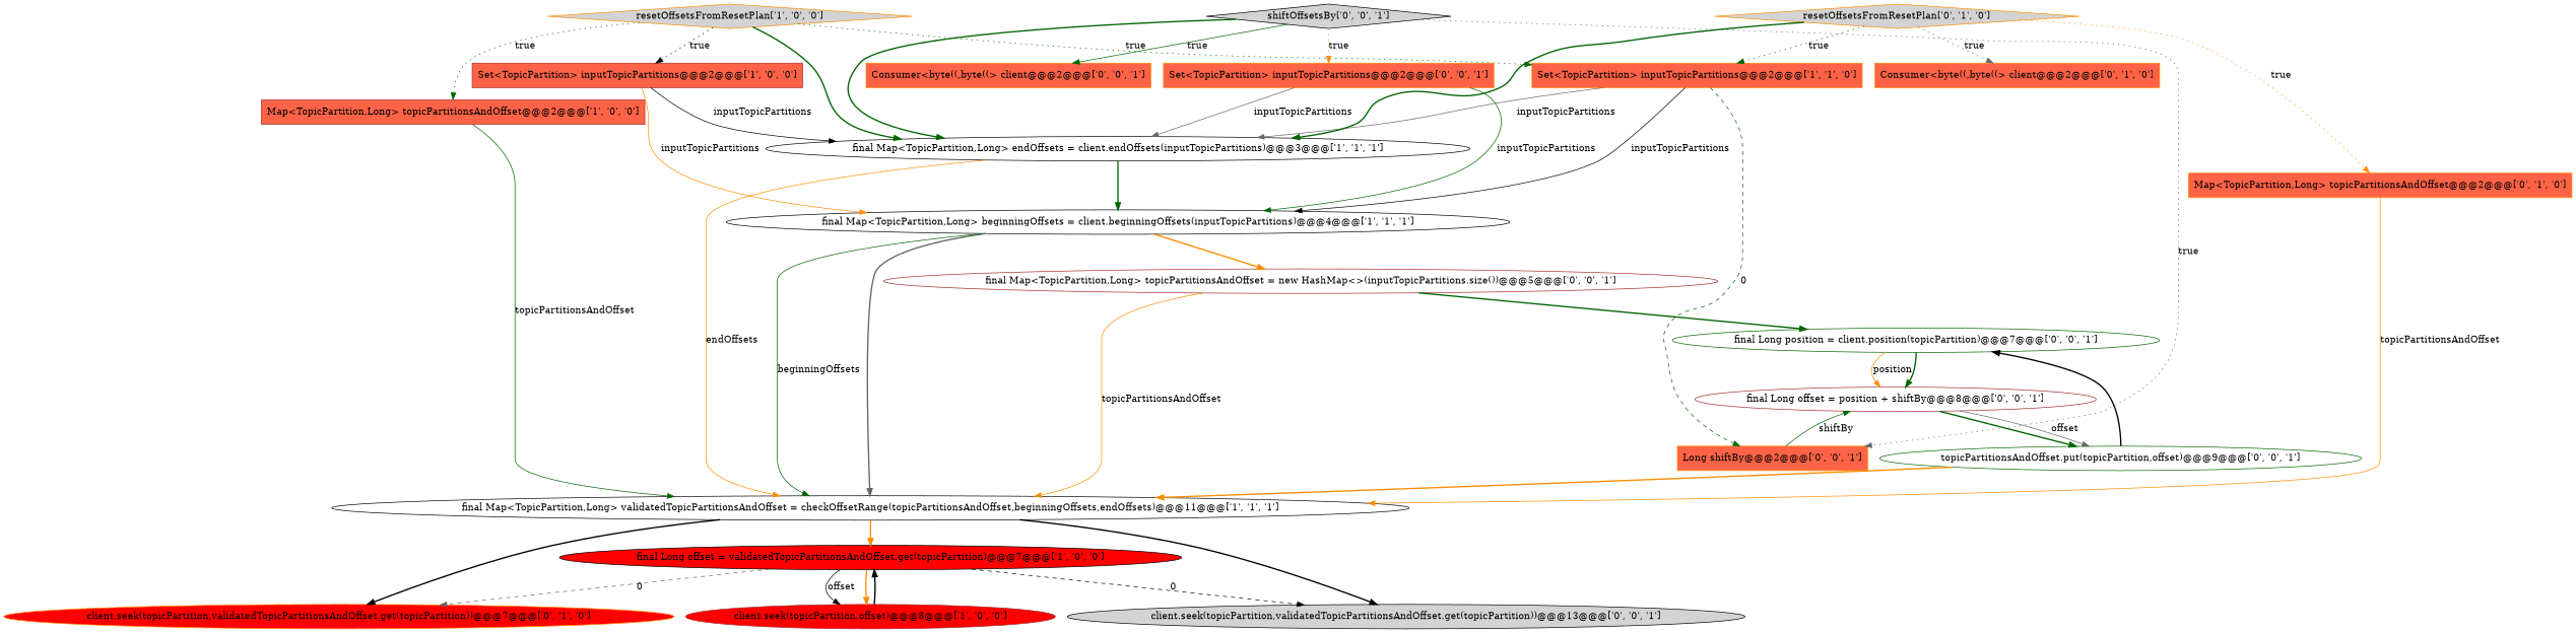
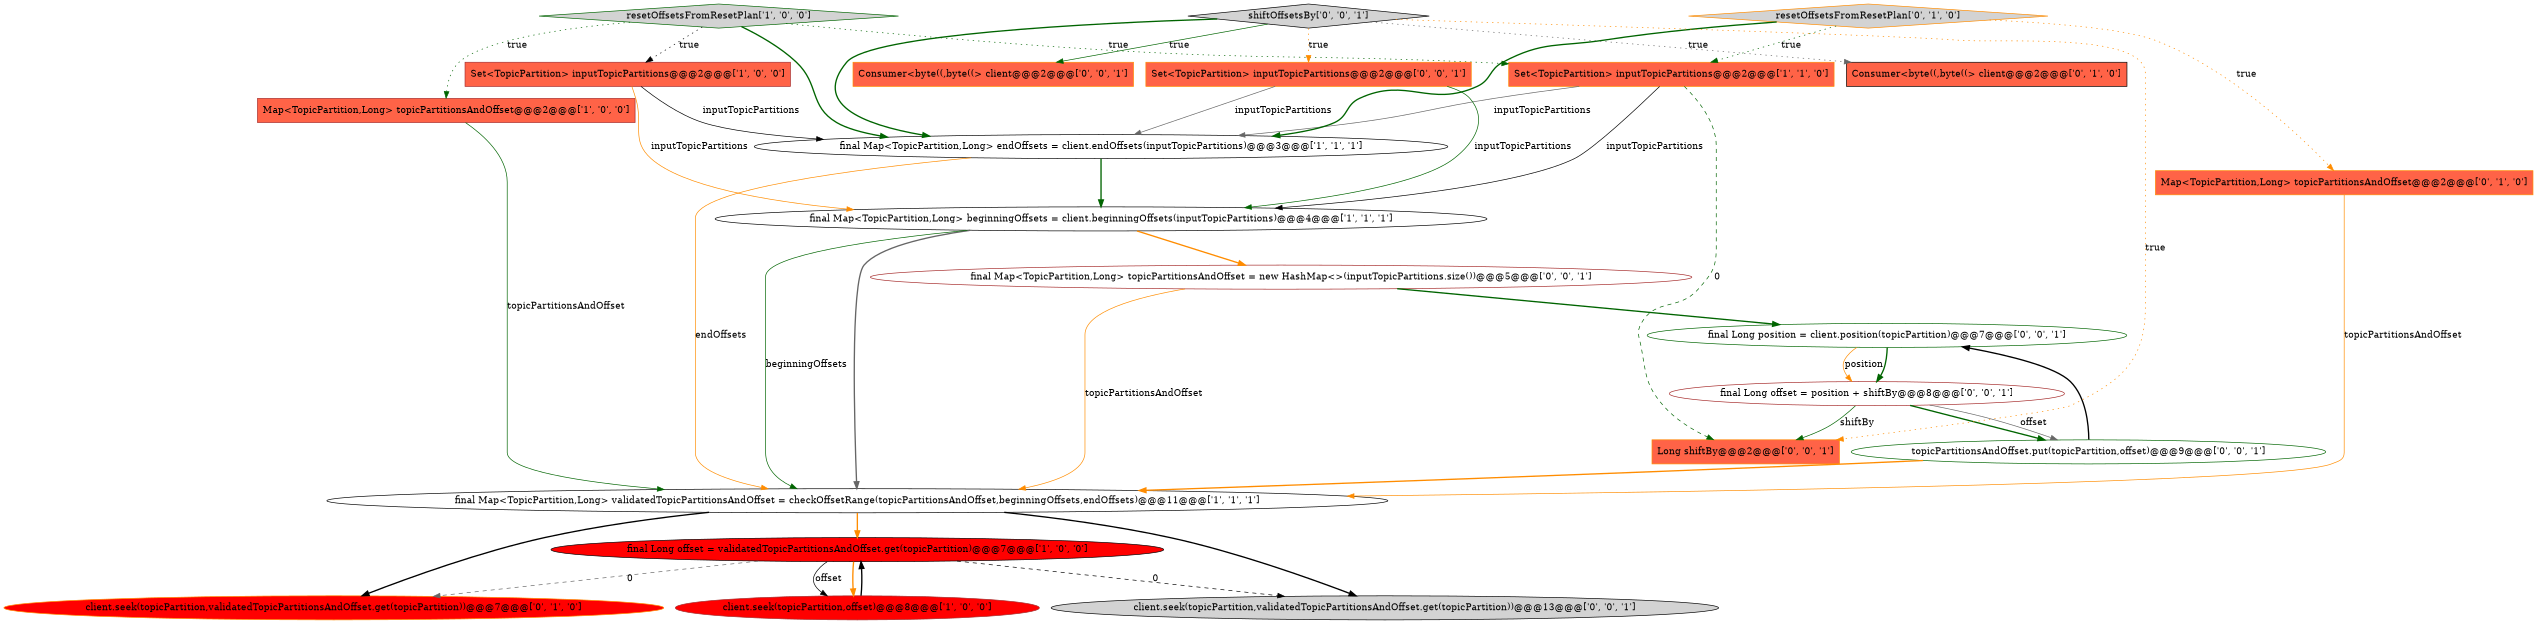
  digraph {
    node [color=darkorange fillcolor=tomato shape=ellipse style=filled]
    edge [color=darkgreen style=bold]
-   n1 [fillcolor=lightgray label="resetOffsetsFromResetPlan['1', '0', '0']" shape=diamond]
+   n1 [color=darkgreen fillcolor=lightgray label="resetOffsetsFromResetPlan['1', '0', '0']" shape=diamond]
    n2 [label="Set<TopicPartition> inputTopicPartitions@@@2@@@['1', '1', '0']" shape=box]
    n3 [color=brown label="Set<TopicPartition> inputTopicPartitions@@@2@@@['1', '0', '0']" shape=box]
    n4 [color=black fillcolor=white label="final Map<TopicPartition,Long> endOffsets = client.endOffsets(inputTopicPartitions)@@@3@@@['1', '1', '1']"]
    n5 [color=brown label="Map<TopicPartition,Long> topicPartitionsAndOffset@@@2@@@['1', '0', '0']" shape=box]
    n6 [color=black fillcolor=white label="final Map<TopicPartition,Long> beginningOffsets = client.beginningOffsets(inputTopicPartitions)@@@4@@@['1', '1', '1']"]
    n7 [label="Long shiftBy@@@2@@@['0', '0', '1']" shape=box]
    n8 [color=black fillcolor=white label="final Map<TopicPartition,Long> validatedTopicPartitionsAndOffset = checkOffsetRange(topicPartitionsAndOffset,beginningOffsets,endOffsets)@@@11@@@['1', '1', '1']"]
    n9 [label="Map<TopicPartition,Long> topicPartitionsAndOffset@@@2@@@['0', '1', '0']" shape=box]
    n10 [fillcolor=red label="client.seek(topicPartition,validatedTopicPartitionsAndOffset.get(topicPartition))@@@7@@@['0', '1', '0']"]
    n11 [color=black fillcolor=red label="final Long offset = validatedTopicPartitionsAndOffset.get(topicPartition)@@@7@@@['1', '0', '0']"]
    n12 [color=black fillcolor=lightgray label="client.seek(topicPartition,validatedTopicPartitionsAndOffset.get(topicPartition))@@@13@@@['0', '0', '1']"]
    n13 [label="Consumer<byte((,byte((> client@@@2@@@['0', '0', '1']" shape=box]
    n14 [color=brown fillcolor=white label="final Map<TopicPartition,Long> topicPartitionsAndOffset = new HashMap<>(inputTopicPartitions.size())@@@5@@@['0', '0', '1']"]
    n15 [color=brown fillcolor=white label="final Long offset = position + shiftBy@@@8@@@['0', '0', '1']"]
    n16 [label="Set<TopicPartition> inputTopicPartitions@@@2@@@['0', '0', '1']" shape=box]
    n17 [color=darkgreen fillcolor=white label="topicPartitionsAndOffset.put(topicPartition,offset)@@@9@@@['0', '0', '1']"]
    n18 [color=darkgreen fillcolor=white label="final Long position = client.position(topicPartition)@@@7@@@['0', '0', '1']"]
    n19 [fillcolor=lightgray label="resetOffsetsFromResetPlan['0', '1', '0']" shape=diamond]
-   n20 [label="Consumer<byte((,byte((> client@@@2@@@['0', '1', '0']" shape=box]
+   n20 [color=black label="Consumer<byte((,byte((> client@@@2@@@['0', '1', '0']" shape=box]
    n21 [color=brown fillcolor=red label="client.seek(topicPartition,offset)@@@8@@@['1', '0', '0']"]
    n22 [color=black fillcolor=lightgray label="shiftOffsetsBy['0', '0', '1']" shape=diamond]
    n1 -> n2 [label=true style=dotted]
    n1 -> n3 [color=black label=true style=dotted]
    n1 -> n4
    n1 -> n5 [label=true style=dotted]
    n2 -> n4 [color=gray40 label=inputTopicPartitions style=solid]
    n2 -> n6 [color=black label=inputTopicPartitions style=solid]
    n2 -> n7 [label=0 style=dashed]
    n3 -> n4 [color=black label=inputTopicPartitions style=solid]
    n3 -> n6 [color=darkorange label=inputTopicPartitions style=solid]
    n4 -> n6
    n4 -> n8 [color=darkorange label=endOffsets style=solid]
    n5 -> n8 [label=topicPartitionsAndOffset style=solid]
    n6 -> n8 [color=gray40]
    n6 -> n8 [label=beginningOffsets style=solid]
    n6 -> n14 [color=darkorange]
-   n7 -> n15 [label=shiftBy style=solid]
+   n15 -> n7 [label=shiftBy style=solid]
    n8 -> n10 [color=black]
    n8 -> n11 [color=darkorange]
    n8 -> n12 [color=black]
    n9 -> n8 [color=darkorange label=topicPartitionsAndOffset style=solid]
    n11 -> n10 [color=gray40 label=0 style=dashed]
    n11 -> n12 [color=black label=0 style=dashed]
    n11 -> n21 [color=black label=offset style=solid]
    n11 -> n21 [color=darkorange]
    n14 -> n8 [color=darkorange label=topicPartitionsAndOffset style=solid]
    n14 -> n18
    n15 -> n17
    n15 -> n17 [color=gray40 label=offset style=solid]
    n16 -> n4 [color=gray40 label=inputTopicPartitions style=solid]
    n16 -> n6 [label=inputTopicPartitions style=solid]
    n17 -> n8 [color=darkorange]
    n17 -> n18 [color=black]
    n18 -> n15 [color=darkorange label=position style=solid]
    n18 -> n15
    n19 -> n2 [label=true style=dotted]
    n19 -> n4
    n19 -> n9 [color=darkorange label=true style=dotted]
-   n19 -> n20 [color=gray40 label=true style=dotted]
+   n22 -> n20 [color=gray40 label=true style=dotted]
    n21 -> n11 [color=black]
    n22 -> n4
-   n22 -> n7 [color=gray40 label=true style=dotted]
+   n22 -> n7 [color=darkorange label=true style=dotted]
    n22 -> n13 [label=true style=solid]
    n22 -> n16 [color=darkorange label=true style=dotted]
  }
